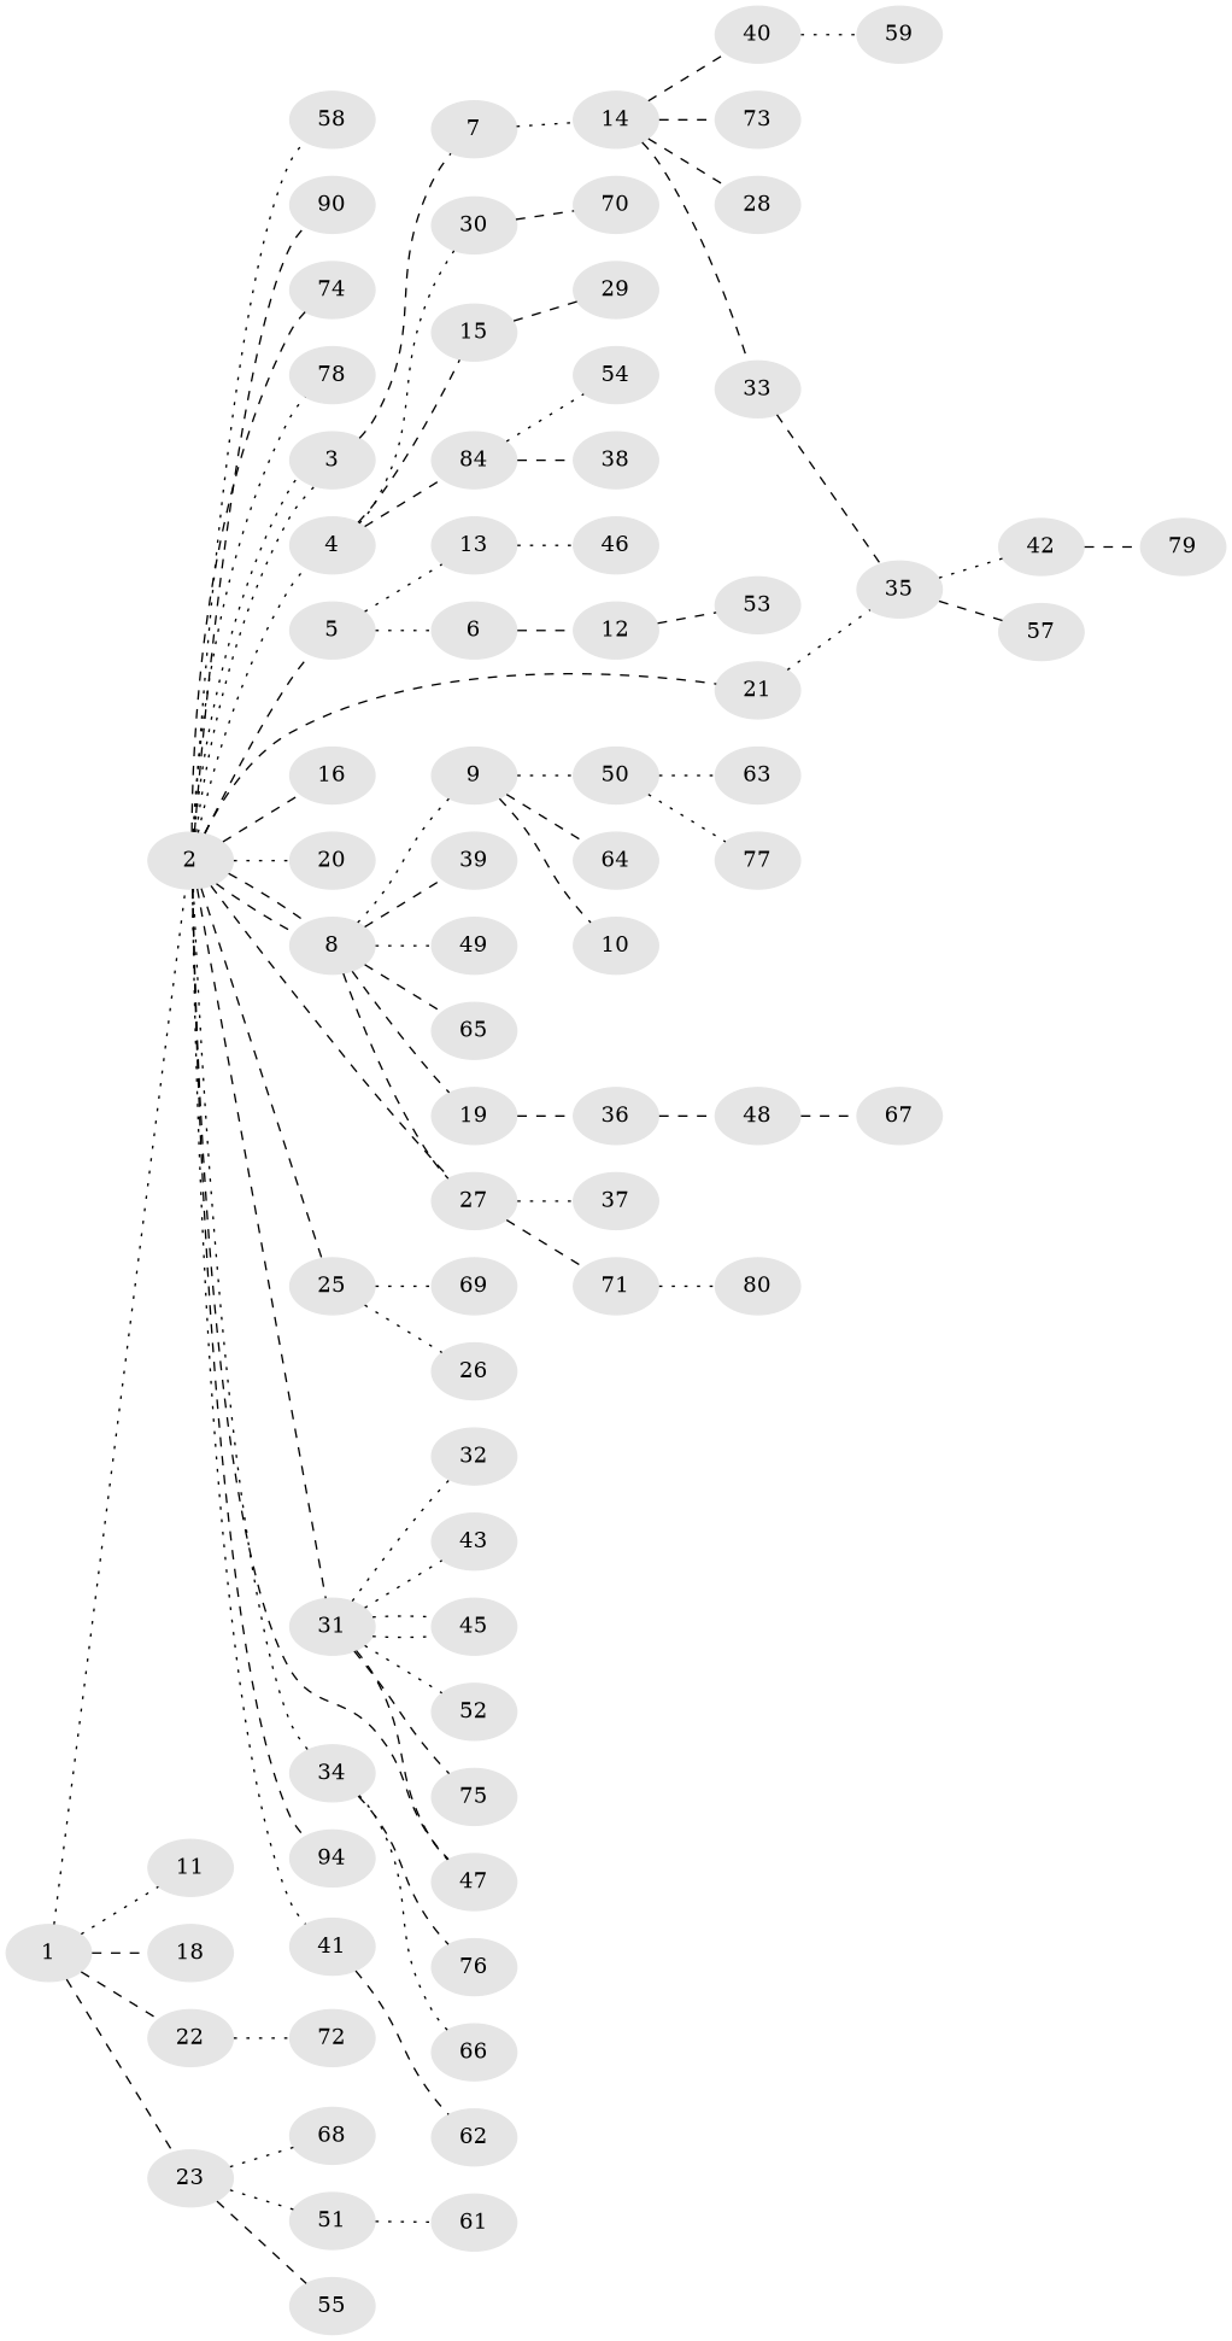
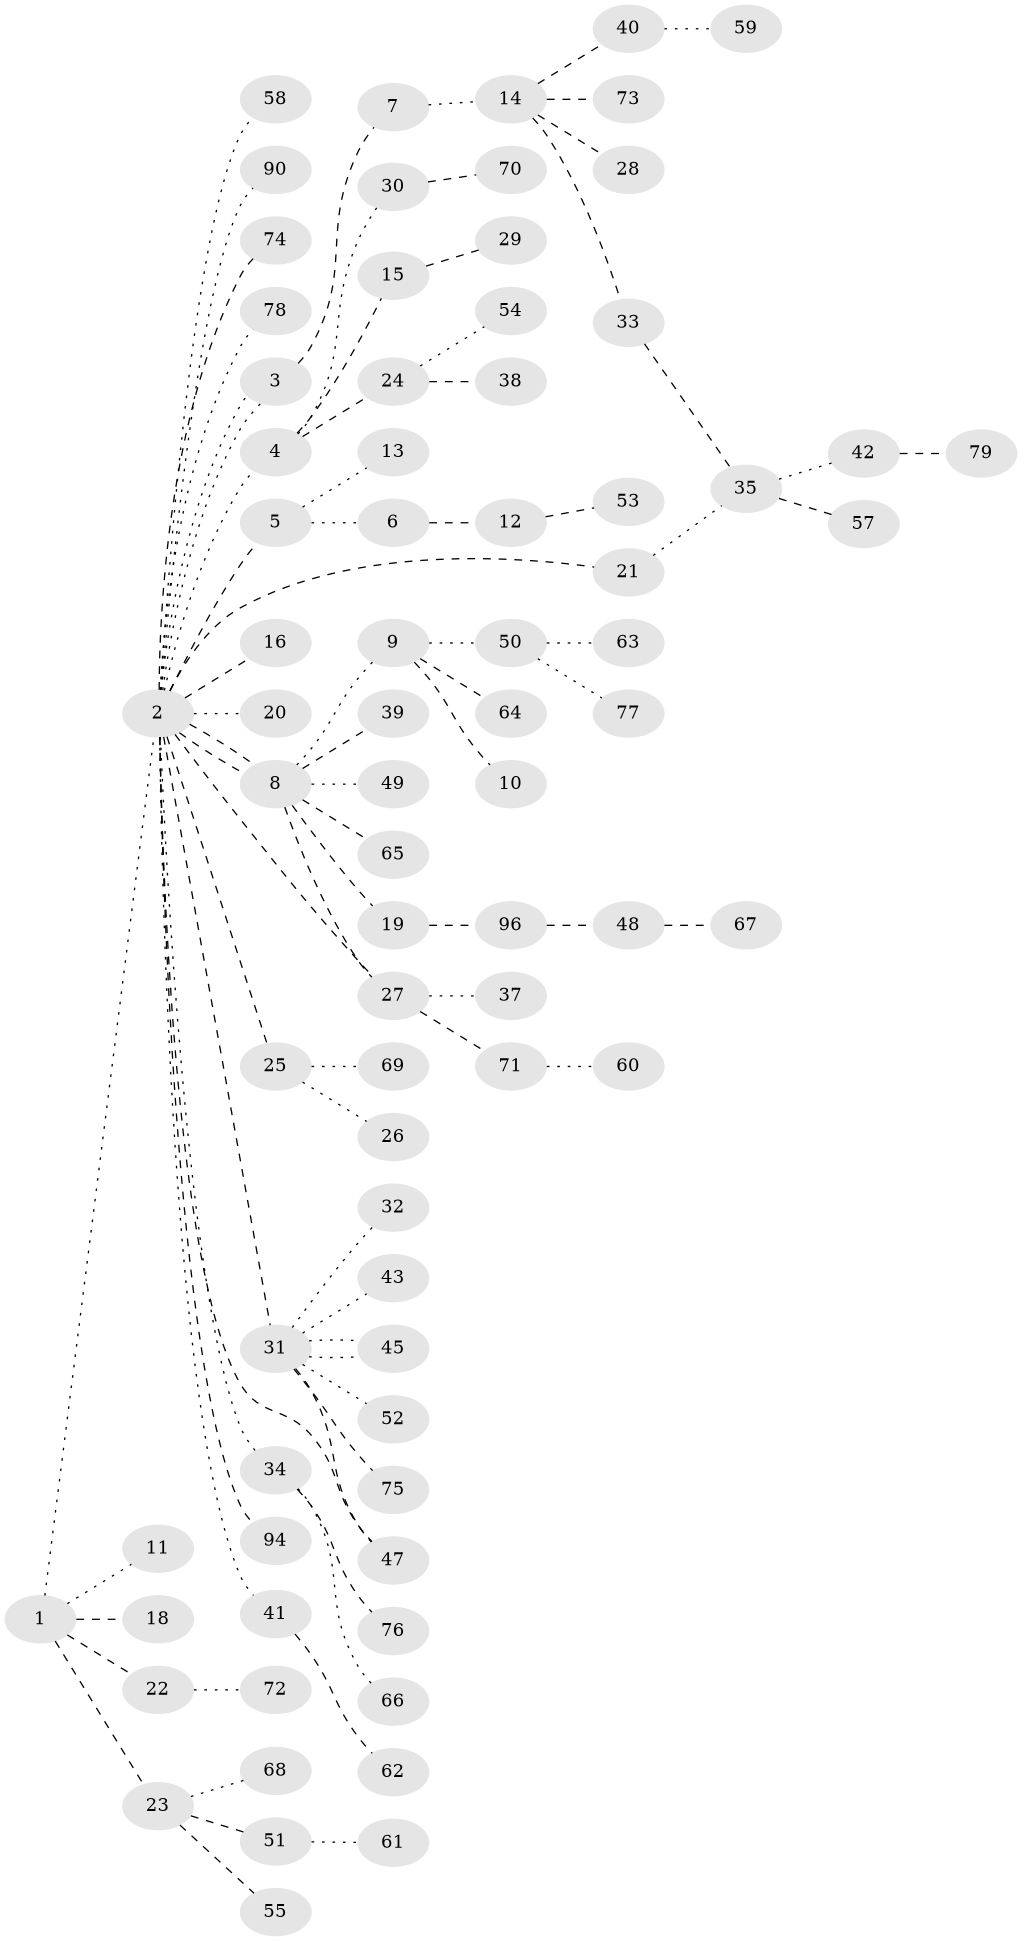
  graph {
    rankdir=LR
    node [color=gray90 style=filled]
    edge [style=dashed]
    1
    2
    11
    18
    22
    23
    3
    4
    5
    8
    16
    20
    21
    25
    27
    31
    34
    41
    n19 [label=94]
    47
    58
    n22 [label=90]
    74
    78
    72
    51
    55
    68
    7
    15
-   24 [label=84]
+   24
    30
    6
    13
    9
    19
    39
    49
    65
    35
    26
    69
    37
    71
    32
    43
    45
    52
    75
    66
    76
    62
    14
    29
    38
    54
    70
    12
-   46
    53
    28
    33
    40
    73
    10
    50
    64
-   36
+   36 [label=96]
    63
    77
    59
    48
    42
    57
    61
-   80
+   80 [label=60]
    79
    67
    1 -- 2 [style=dotted]
    1 -- 11 [style=dotted]
    1 -- 18
    1 -- 22
    1 -- 23
    2 -- 3 [style=dotted]
    2 -- 3 [style=dotted]
    2 -- 4 [style=dotted]
    2 -- 5
    2 -- 8
    2 -- 8
    2 -- 16
    2 -- 20 [style=dotted]
    2 -- 21
    2 -- 25
    2 -- 27
    2 -- 31
    2 -- 34 [style=dotted]
    2 -- 41 [style=dotted]
    2 -- n19
    2 -- 47
    2 -- 58 [style=dotted]
-   2 -- n22
+   2 -- n22 [style=dotted]
    2 -- 74
    2 -- 78 [style=dotted]
    22 -- 72 [style=dotted]
-   23 -- 51 [style=dotted]
+   23 -- 51
    23 -- 55
    23 -- 68 [style=dotted]
    3 -- 7
    4 -- 15
    4 -- 24
    4 -- 30 [style=dotted]
    5 -- 6 [style=dotted]
    5 -- 13 [style=dotted]
    8 -- 27
    8 -- 9 [style=dotted]
    8 -- 19
    8 -- 39
    8 -- 49 [style=dotted]
    8 -- 65
    21 -- 35 [style=dotted]
    25 -- 26 [style=dotted]
    25 -- 69 [style=dotted]
    27 -- 37 [style=dotted]
    27 -- 71
    31 -- 47
    31 -- 32 [style=dotted]
    31 -- 43 [style=dotted]
    31 -- 45 [style=dotted]
    31 -- 45 [style=dotted]
    31 -- 52 [style=dotted]
    31 -- 75
    34 -- 66 [style=dotted]
    34 -- 76
    41 -- 62
    51 -- 61 [style=dotted]
    7 -- 14 [style=dotted]
    15 -- 29
    24 -- 38
    24 -- 54 [style=dotted]
    30 -- 70
    6 -- 12
-   13 -- 46 [style=dotted]
    9 -- 10
    9 -- 50 [style=dotted]
    9 -- 64
    19 -- 36
    35 -- 42 [style=dotted]
    35 -- 57
    71 -- 80 [style=dotted]
    14 -- 28
    14 -- 33
    14 -- 40
    14 -- 73
    12 -- 53
    33 -- 35
    40 -- 59 [style=dotted]
    50 -- 63 [style=dotted]
    50 -- 77 [style=dotted]
    36 -- 48
    48 -- 67
    42 -- 79
  }
